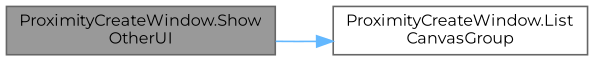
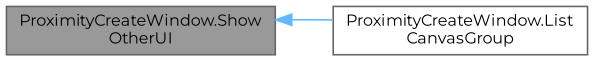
  digraph {
    rankdir=LR
    fontname=Montserrat
    node [fontname=Montserrat fontsize=10 shape=box style=filled]
    n1 [color=gray40 fillcolor=grey60 fontcolor=black height=0.2 label="ProximityCreateWindow.Show\lOtherUI" width=0.4]
    n2 [color=grey40 fillcolor=white height=0.2 label="ProximityCreateWindow.List\lCanvasGroup" width=0.4]
-   n1 -> n2 [color=steelblue1 fontname=Montserrat fontsize=10 labelfontname=Helvetica labelfontsize=10 style=solid]
+   n2 -> n1 [color=steelblue1 fontname=Montserrat fontsize=10 labelfontname=Helvetica labelfontsize=10 style=solid]
  }
